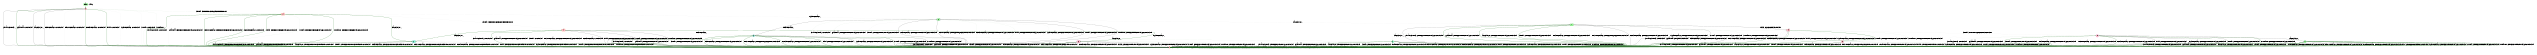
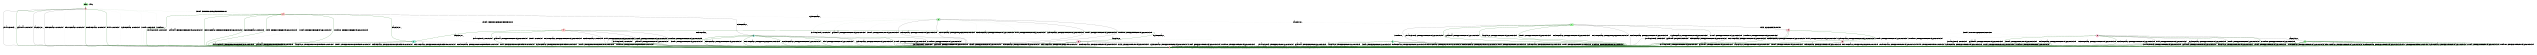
  digraph {
    node [color=purple fillcolor=lightpink shape=circle style=filled]
    edge [color=darkgreen style=bold]
    n1 [color=darkorange fillcolor=palegreen label=__start2 shape=none]
    n2 [color=gray40 label=0]
    n3 [color=darkorange label=1]
    n4 [color=darkorange label=2 shape=folder]
    n5 [fillcolor=aquamarine label=3 shape=folder]
    n6 [color=darkorange label=4 shape=folder]
    n7 [fillcolor=aquamarine label=5]
    n8 [fillcolor=palegreen label=8 shape=folder]
    n9 [label=13 shape=folder]
    n10 [color=darkorange fillcolor=aquamarine label=6]
    n11 [color=gray40 fillcolor=palegreen label=7 shape=folder]
    n12 [color=gray40 label=9 shape=folder]
    n13 [color=gray40 label=12]
    n14 [label=10]
    n15 [fillcolor=palegreen label=11]
    n1 -> n1 [color=gray40 label="Self loop" style=dotted]
    n1 -> n2
    n2 -> n3 [color=gray40 label="AlertWarningCloseNotify / -"]
    n2 -> n3 [label="ApplicationData / ConnectionClosed"]
    n2 -> n3 [color=gray40 label="ChangeCipherSpec / -"]
    n2 -> n3 [color=gray40 label="DHClientKeyExchange / ConnectionClosed"]
    n2 -> n3 [color=gray40 label="DHEServerKeyExchange / ConnectionClosed" style=dotted]
    n2 -> n3 [label="ECDHClientKeyExchange / ConnectionClosed"]
    n2 -> n3 [label="Finished / ConnectionClosed"]
    n2 -> n3 [color=gray40 label="RSAClientKeyExchange / ConnectionClosed" style=dotted]
    n2 -> n3 [color=gray40 label="ServerHello / ConnectionClosed" style=dotted]
    n2 -> n3 [label="ServerHelloDone / -" style=dotted]
    n2 -> n4 [label="ClientHello / SERVER_HELLO|CERTIFICATE|SERVER_HELLO_DONE" style=dotted]
    n3 -> n3 [color=gray40 label="AlertWarningCloseNotify / ConnectionClosed"]
    n3 -> n3 [label="ApplicationData / ConnectionClosed" style=dotted]
    n3 -> n3 [color=gray40 label="ChangeCipherSpec / ConnectionClosed" style=dotted]
    n3 -> n3 [color=gray40 label="ClientHello / ConnectionClosed" style=dotted]
    n3 -> n3 [label="DHClientKeyExchange / ConnectionClosed"]
    n3 -> n3 [label="DHEServerKeyExchange / ConnectionClosed"]
    n3 -> n3 [label="ECDHClientKeyExchange / ConnectionClosed"]
    n3 -> n3 [color=gray40 label="Finished / ConnectionClosed"]
    n3 -> n3 [color=gray40 label="RSAClientKeyExchange / ConnectionClosed" style=dotted]
    n3 -> n3 [label="ServerHello / ConnectionClosed" style=dotted]
    n3 -> n3 [color=gray40 label="ServerHelloDone / ConnectionClosed"]
    n4 -> n3 [label="AlertWarningCloseNotify / ConnectionClosed"]
    n4 -> n3 [color=gray40 label="ApplicationData / ALERT_FATAL_UNEXPECTED_MESSAGE|ConnectionClosed" style=dotted]
    n4 -> n3 [label="DHEServerKeyExchange / ALERT_FATAL_UNEXPECTED_MESSAGE|ConnectionClosed"]
    n4 -> n3 [label="ECDHClientKeyExchange / ConnectionClosed"]
    n4 -> n3 [label="Finished / ALERT_FATAL_UNEXPECTED_MESSAGE|ConnectionClosed"]
    n4 -> n3 [label="ServerHello / ALERT_FATAL_UNEXPECTED_MESSAGE|ConnectionClosed" style=dotted]
    n4 -> n3 [label="ServerHelloDone / ALERT_FATAL_UNEXPECTED_MESSAGE|ConnectionClosed"]
    n4 -> n5 [label="ChangeCipherSpec / -"]
    n4 -> n6 [color=gray40 label="ClientHello / SERVER_HELLO|CERTIFICATE|SERVER_HELLO_DONE" style=dotted]
-   n8 -> n7 [color=gray40 label="DHClientKeyExchange / -"]
+   n4 -> n7 [color=gray40 label="DHClientKeyExchange / -"]
    n4 -> n8 [color=gray40 label="RSAClientKeyExchange / -" style=dotted]
    n5 -> n3 [label="AlertWarningCloseNotify / ALERT_FATAL_DECRYPTION_FAILED_RESERVED|ConnectionClosed"]
    n5 -> n3 [color=gray40 label="ApplicationData / ALERT_FATAL_DECRYPTION_FAILED_RESERVED|ConnectionClosed" style=dotted]
    n5 -> n3 [label="ChangeCipherSpec / ALERT_FATAL_DECRYPTION_FAILED_RESERVED|ConnectionClosed" style=dotted]
    n5 -> n3 [label="ClientHello / ALERT_FATAL_DECRYPTION_FAILED_RESERVED|ConnectionClosed" style=dotted]
    n5 -> n3 [color=gray40 label="DHClientKeyExchange / ALERT_FATAL_DECRYPTION_FAILED_RESERVED|ConnectionClosed"]
    n5 -> n3 [color=gray40 label="DHEServerKeyExchange / ALERT_FATAL_DECRYPTION_FAILED_RESERVED|ConnectionClosed" style=dotted]
    n5 -> n3 [color=gray40 label="ECDHClientKeyExchange / ALERT_FATAL_DECRYPTION_FAILED_RESERVED|ConnectionClosed" style=dotted]
    n5 -> n3 [label="Finished / ALERT_FATAL_DECRYPTION_FAILED_RESERVED|ConnectionClosed" style=dotted]
    n5 -> n3 [color=gray40 label="RSAClientKeyExchange / ALERT_FATAL_DECRYPTION_FAILED_RESERVED|ConnectionClosed" style=dotted]
    n5 -> n3 [color=gray40 label="ServerHello / ALERT_FATAL_DECRYPTION_FAILED_RESERVED|ConnectionClosed" style=dotted]
    n5 -> n3 [color=gray40 label="ServerHelloDone / ALERT_FATAL_DECRYPTION_FAILED_RESERVED|ConnectionClosed" style=dotted]
    n6 -> n3 [label="AlertWarningCloseNotify / ConnectionClosed" style=dotted]
    n6 -> n3 [label="ApplicationData / ALERT_FATAL_UNEXPECTED_MESSAGE|ConnectionClosed"]
    n6 -> n3 [color=gray40 label="ClientHello / ConnectionClosed" style=dotted]
    n6 -> n3 [color=gray40 label="DHEServerKeyExchange / ALERT_FATAL_UNEXPECTED_MESSAGE|ConnectionClosed" style=dotted]
    n6 -> n3 [label="ECDHClientKeyExchange / ConnectionClosed" style=dotted]
    n6 -> n3 [color=gray40 label="Finished / ALERT_FATAL_UNEXPECTED_MESSAGE|ConnectionClosed"]
    n6 -> n3 [color=gray40 label="ServerHello / ALERT_FATAL_UNEXPECTED_MESSAGE|ConnectionClosed"]
    n6 -> n3 [color=gray40 label="ServerHelloDone / ALERT_FATAL_UNEXPECTED_MESSAGE|ConnectionClosed"]
    n6 -> n5 [label="ChangeCipherSpec / -"]
    n6 -> n7 [color=gray40 label="DHClientKeyExchange / -" style=dotted]
    n6 -> n9 [label="RSAClientKeyExchange / -"]
    n7 -> n3 [label="AlertWarningCloseNotify / ConnectionClosed"]
    n7 -> n3 [label="ApplicationData / ALERT_FATAL_UNEXPECTED_MESSAGE|ConnectionClosed" style=dotted]
    n7 -> n3 [label="ClientHello / ALERT_FATAL_UNEXPECTED_MESSAGE|ConnectionClosed" style=dotted]
    n7 -> n3 [label="DHClientKeyExchange / ALERT_FATAL_UNEXPECTED_MESSAGE|ConnectionClosed"]
    n7 -> n3 [label="DHEServerKeyExchange / ALERT_FATAL_ILLEGAL_PARAMETER|ConnectionClosed"]
    n7 -> n3 [label="ECDHClientKeyExchange / ALERT_FATAL_UNEXPECTED_MESSAGE|ConnectionClosed"]
    n7 -> n3 [label="Finished / ALERT_FATAL_UNEXPECTED_MESSAGE|ConnectionClosed"]
    n7 -> n3 [color=gray40 label="RSAClientKeyExchange / ALERT_FATAL_UNEXPECTED_MESSAGE|ConnectionClosed"]
    n7 -> n3 [label="ServerHello / ALERT_FATAL_UNEXPECTED_MESSAGE|ConnectionClosed"]
    n7 -> n3 [color=gray40 label="ServerHelloDone / ALERT_FATAL_UNEXPECTED_MESSAGE|ConnectionClosed"]
    n7 -> n10 [label="ChangeCipherSpec / -" style=dotted]
    n8 -> n3 [label="AlertWarningCloseNotify / ConnectionClosed" style=dotted]
    n8 -> n3 [label="ApplicationData / ALERT_FATAL_UNEXPECTED_MESSAGE|ConnectionClosed" style=dotted]
    n8 -> n3 [color=gray40 label="ClientHello / ALERT_FATAL_UNEXPECTED_MESSAGE|ConnectionClosed" style=dotted]
    n8 -> n3 [color=gray40 label="DHClientKeyExchange / ALERT_FATAL_UNEXPECTED_MESSAGE|ConnectionClosed"]
    n8 -> n3 [color=gray40 label="DHEServerKeyExchange / ALERT_FATAL_ILLEGAL_PARAMETER|ConnectionClosed"]
    n8 -> n3 [label="ECDHClientKeyExchange / ALERT_FATAL_UNEXPECTED_MESSAGE|ConnectionClosed" style=dotted]
    n8 -> n3 [label="Finished / ALERT_FATAL_UNEXPECTED_MESSAGE|ConnectionClosed" style=dotted]
    n8 -> n3 [color=gray40 label="RSAClientKeyExchange / ALERT_FATAL_UNEXPECTED_MESSAGE|ConnectionClosed" style=dotted]
    n8 -> n3 [color=gray40 label="ServerHello / ALERT_FATAL_UNEXPECTED_MESSAGE|ConnectionClosed"]
    n8 -> n3 [color=gray40 label="ServerHelloDone / ALERT_FATAL_UNEXPECTED_MESSAGE|ConnectionClosed"]
    n8 -> n11 [color=gray40 label="ChangeCipherSpec / -" style=dotted]
    n9 -> n3 [color=gray40 label="AlertWarningCloseNotify / ConnectionClosed"]
    n9 -> n3 [color=gray40 label="ApplicationData / ALERT_FATAL_UNEXPECTED_MESSAGE|ConnectionClosed"]
    n9 -> n3 [color=gray40 label="ClientHello / ALERT_FATAL_UNEXPECTED_MESSAGE|ConnectionClosed"]
    n9 -> n3 [label="DHClientKeyExchange / ALERT_FATAL_UNEXPECTED_MESSAGE|ConnectionClosed" style=dotted]
    n9 -> n3 [label="DHEServerKeyExchange / ALERT_FATAL_ILLEGAL_PARAMETER|ConnectionClosed"]
    n9 -> n3 [label="ECDHClientKeyExchange / ALERT_FATAL_UNEXPECTED_MESSAGE|ConnectionClosed" style=dotted]
    n9 -> n3 [color=gray40 label="Finished / ALERT_FATAL_UNEXPECTED_MESSAGE|ConnectionClosed"]
    n9 -> n3 [color=gray40 label="RSAClientKeyExchange / ALERT_FATAL_UNEXPECTED_MESSAGE|ConnectionClosed"]
    n9 -> n3 [label="ServerHello / ALERT_FATAL_UNEXPECTED_MESSAGE|ConnectionClosed" style=dotted]
    n9 -> n3 [label="ServerHelloDone / ALERT_FATAL_UNEXPECTED_MESSAGE|ConnectionClosed" style=dotted]
    n10 -> n3 [label="AlertWarningCloseNotify / ALERT_FATAL_BAD_RECORD_MAC|ConnectionClosed" style=dotted]
    n10 -> n3 [label="ApplicationData / ALERT_FATAL_BAD_RECORD_MAC|ConnectionClosed" style=dotted]
    n10 -> n3 [label="ChangeCipherSpec / ALERT_FATAL_BAD_RECORD_MAC|ConnectionClosed"]
    n10 -> n3 [color=gray40 label="ClientHello / ALERT_FATAL_BAD_RECORD_MAC|ConnectionClosed" style=dotted]
    n10 -> n3 [label="DHClientKeyExchange / ALERT_FATAL_BAD_RECORD_MAC|ConnectionClosed"]
    n10 -> n3 [label="DHEServerKeyExchange / ALERT_FATAL_BAD_RECORD_MAC|ConnectionClosed" style=dotted]
    n10 -> n3 [label="ECDHClientKeyExchange / ALERT_FATAL_BAD_RECORD_MAC|ConnectionClosed" style=dotted]
    n10 -> n3 [color=gray40 label="Finished / ALERT_FATAL_BAD_RECORD_MAC|ConnectionClosed"]
    n10 -> n3 [color=gray40 label="RSAClientKeyExchange / ALERT_FATAL_BAD_RECORD_MAC|ConnectionClosed"]
    n10 -> n3 [label="ServerHello / ALERT_FATAL_BAD_RECORD_MAC|ConnectionClosed"]
    n10 -> n3 [label="ServerHelloDone / ALERT_FATAL_BAD_RECORD_MAC|ConnectionClosed" style=dotted]
    n11 -> n3 [color=gray40 label="AlertWarningCloseNotify / ALERT_FATAL_UNEXPECTED_MESSAGE|ConnectionClosed"]
    n11 -> n3 [label="ApplicationData / ALERT_FATAL_UNEXPECTED_MESSAGE|ConnectionClosed"]
    n11 -> n3 [label="ChangeCipherSpec / ALERT_FATAL_UNEXPECTED_MESSAGE|ConnectionClosed"]
    n11 -> n3 [label="ClientHello / ALERT_FATAL_UNEXPECTED_MESSAGE|ConnectionClosed"]
    n11 -> n3 [color=gray40 label="DHClientKeyExchange / ALERT_FATAL_UNEXPECTED_MESSAGE|ConnectionClosed" style=dotted]
    n11 -> n3 [color=gray40 label="DHEServerKeyExchange / ALERT_FATAL_ILLEGAL_PARAMETER|ConnectionClosed" style=dotted]
    n11 -> n3 [color=gray40 label="ECDHClientKeyExchange / ALERT_FATAL_UNEXPECTED_MESSAGE|ConnectionClosed"]
    n11 -> n3 [color=gray40 label="RSAClientKeyExchange / ALERT_FATAL_UNEXPECTED_MESSAGE|ConnectionClosed" style=dotted]
    n11 -> n3 [color=gray40 label="ServerHello / ALERT_FATAL_UNEXPECTED_MESSAGE|ConnectionClosed"]
    n11 -> n3 [label="ServerHelloDone / ALERT_FATAL_UNEXPECTED_MESSAGE|ConnectionClosed" style=dotted]
    n11 -> n12 [color=gray40 label="Finished / CHANGE_CIPHER_SPEC|FINISHED"]
    n12 -> n3 [color=gray40 label="AlertWarningCloseNotify / ConnectionClosed" style=dotted]
    n12 -> n3 [color=gray40 label="ApplicationData / APPLICATION|ConnectionClosed" style=dotted]
    n12 -> n3 [color=gray40 label="DHClientKeyExchange / ALERT_FATAL_UNEXPECTED_MESSAGE|ConnectionClosed" style=dotted]
    n12 -> n3 [color=gray40 label="DHEServerKeyExchange / ALERT_FATAL_UNEXPECTED_MESSAGE|ConnectionClosed"]
    n12 -> n3 [label="ECDHClientKeyExchange / ALERT_FATAL_UNEXPECTED_MESSAGE|ConnectionClosed"]
    n12 -> n3 [label="Finished / ALERT_FATAL_UNEXPECTED_MESSAGE|ConnectionClosed" style=dotted]
    n12 -> n3 [label="RSAClientKeyExchange / ALERT_FATAL_UNEXPECTED_MESSAGE|ConnectionClosed" style=dotted]
    n12 -> n3 [label="ServerHello / ALERT_FATAL_UNEXPECTED_MESSAGE|ConnectionClosed"]
    n12 -> n3 [label="ServerHelloDone / ALERT_FATAL_UNEXPECTED_MESSAGE|ConnectionClosed" style=dotted]
-   n12 -> n10 [label="ChangeCipherSpec / -" style=dotted]
+   n12 -> n10 [label="ServerHelloDone / -" style=dotted]
    n12 -> n14 [color=gray40 label="ClientHello / SERVER_HELLO|CHANGE_CIPHER_SPEC|FINISHED" style=dotted]
    n13 -> n3 [label="AlertWarningCloseNotify / ALERT_FATAL_UNEXPECTED_MESSAGE|ConnectionClosed"]
    n13 -> n3 [color=gray40 label="ApplicationData / ALERT_FATAL_UNEXPECTED_MESSAGE|ConnectionClosed" style=dotted]
    n13 -> n3 [label="ChangeCipherSpec / ALERT_FATAL_UNEXPECTED_MESSAGE|ConnectionClosed" style=dotted]
    n13 -> n3 [color=gray40 label="ClientHello / ALERT_FATAL_UNEXPECTED_MESSAGE|ConnectionClosed" style=dotted]
    n13 -> n3 [color=gray40 label="DHClientKeyExchange / ALERT_FATAL_UNEXPECTED_MESSAGE|ConnectionClosed" style=dotted]
    n13 -> n3 [color=gray40 label="DHEServerKeyExchange / ALERT_FATAL_ILLEGAL_PARAMETER|ConnectionClosed"]
    n13 -> n3 [label="ECDHClientKeyExchange / ALERT_FATAL_UNEXPECTED_MESSAGE|ConnectionClosed" style=dotted]
    n13 -> n3 [color=gray40 label="Finished / ALERT_FATAL_DECRYPT_ERROR|ConnectionClosed" style=dotted]
    n13 -> n3 [label="RSAClientKeyExchange / ALERT_FATAL_UNEXPECTED_MESSAGE|ConnectionClosed" style=dotted]
    n13 -> n3 [label="ServerHello / ALERT_FATAL_UNEXPECTED_MESSAGE|ConnectionClosed" style=dotted]
    n13 -> n3 [color=gray40 label="ServerHelloDone / ALERT_FATAL_UNEXPECTED_MESSAGE|ConnectionClosed" style=dotted]
    n14 -> n3 [color=gray40 label="AlertWarningCloseNotify / ConnectionClosed" style=dotted]
    n14 -> n3 [label="ApplicationData / ALERT_FATAL_UNEXPECTED_MESSAGE|ConnectionClosed" style=dotted]
    n14 -> n3 [label="ClientHello / ALERT_FATAL_UNEXPECTED_MESSAGE|ConnectionClosed"]
    n14 -> n3 [label="DHClientKeyExchange / ALERT_FATAL_UNEXPECTED_MESSAGE|ConnectionClosed" style=dotted]
    n14 -> n3 [color=gray40 label="DHEServerKeyExchange / ALERT_FATAL_UNEXPECTED_MESSAGE|ConnectionClosed" style=dotted]
    n14 -> n3 [label="ECDHClientKeyExchange / ALERT_FATAL_UNEXPECTED_MESSAGE|ConnectionClosed"]
    n14 -> n3 [color=gray40 label="Finished / ALERT_FATAL_UNEXPECTED_MESSAGE|ConnectionClosed"]
    n14 -> n3 [color=gray40 label="RSAClientKeyExchange / ALERT_FATAL_UNEXPECTED_MESSAGE|ConnectionClosed" style=dotted]
    n14 -> n3 [color=gray40 label="ServerHello / ALERT_FATAL_UNEXPECTED_MESSAGE|ConnectionClosed"]
    n14 -> n3 [label="ServerHelloDone / ALERT_FATAL_UNEXPECTED_MESSAGE|ConnectionClosed"]
    n14 -> n15 [color=gray40 label="ChangeCipherSpec / -"]
    n15 -> n3 [label="AlertWarningCloseNotify / ALERT_FATAL_UNEXPECTED_MESSAGE|ConnectionClosed"]
    n15 -> n3 [color=gray40 label="ApplicationData / ALERT_FATAL_UNEXPECTED_MESSAGE|ConnectionClosed" style=dotted]
    n15 -> n3 [label="ChangeCipherSpec / ALERT_FATAL_UNEXPECTED_MESSAGE|ConnectionClosed" style=dotted]
    n15 -> n3 [label="ClientHello / ALERT_FATAL_UNEXPECTED_MESSAGE|ConnectionClosed"]
    n15 -> n3 [label="DHClientKeyExchange / ALERT_FATAL_UNEXPECTED_MESSAGE|ConnectionClosed"]
    n15 -> n3 [color=gray40 label="DHEServerKeyExchange / ALERT_FATAL_UNEXPECTED_MESSAGE|ConnectionClosed"]
    n15 -> n3 [color=gray40 label="ECDHClientKeyExchange / ALERT_FATAL_UNEXPECTED_MESSAGE|ConnectionClosed"]
    n15 -> n3 [label="Finished / ALERT_FATAL_DECRYPT_ERROR|ConnectionClosed"]
    n15 -> n3 [label="RSAClientKeyExchange / ALERT_FATAL_UNEXPECTED_MESSAGE|ConnectionClosed"]
    n15 -> n3 [label="ServerHello / ALERT_FATAL_UNEXPECTED_MESSAGE|ConnectionClosed"]
    n15 -> n3 [label="ServerHelloDone / ALERT_FATAL_UNEXPECTED_MESSAGE|ConnectionClosed"]
  }
